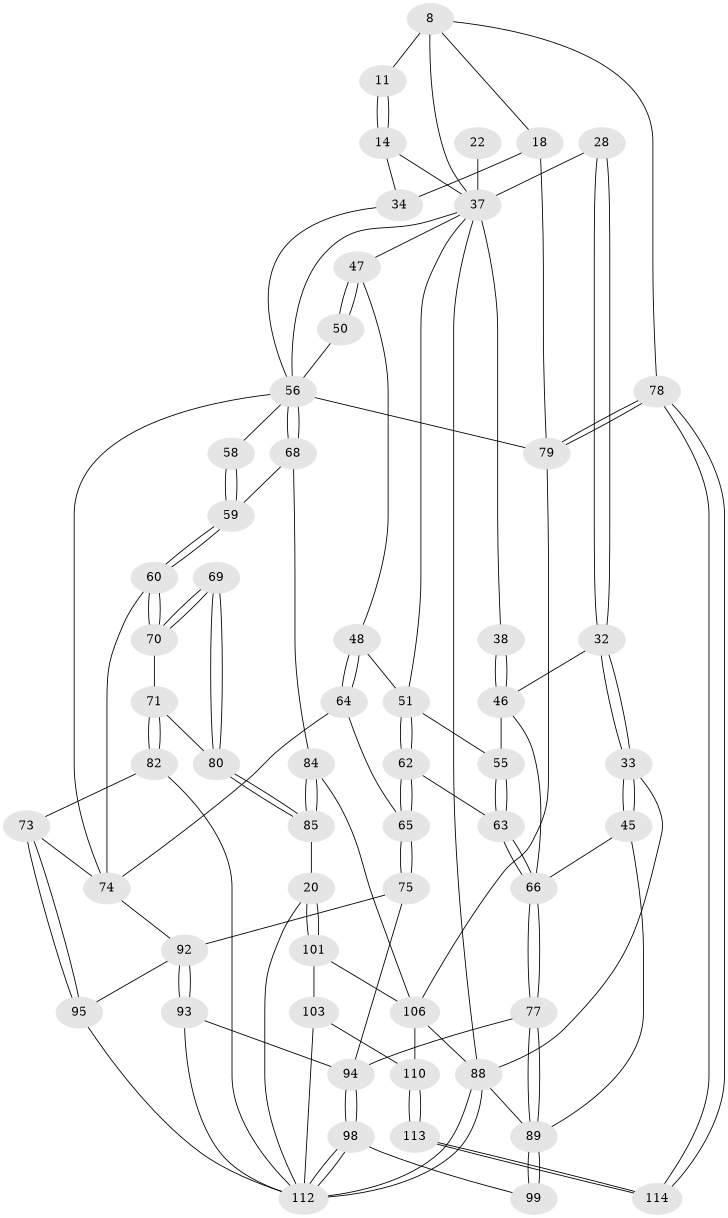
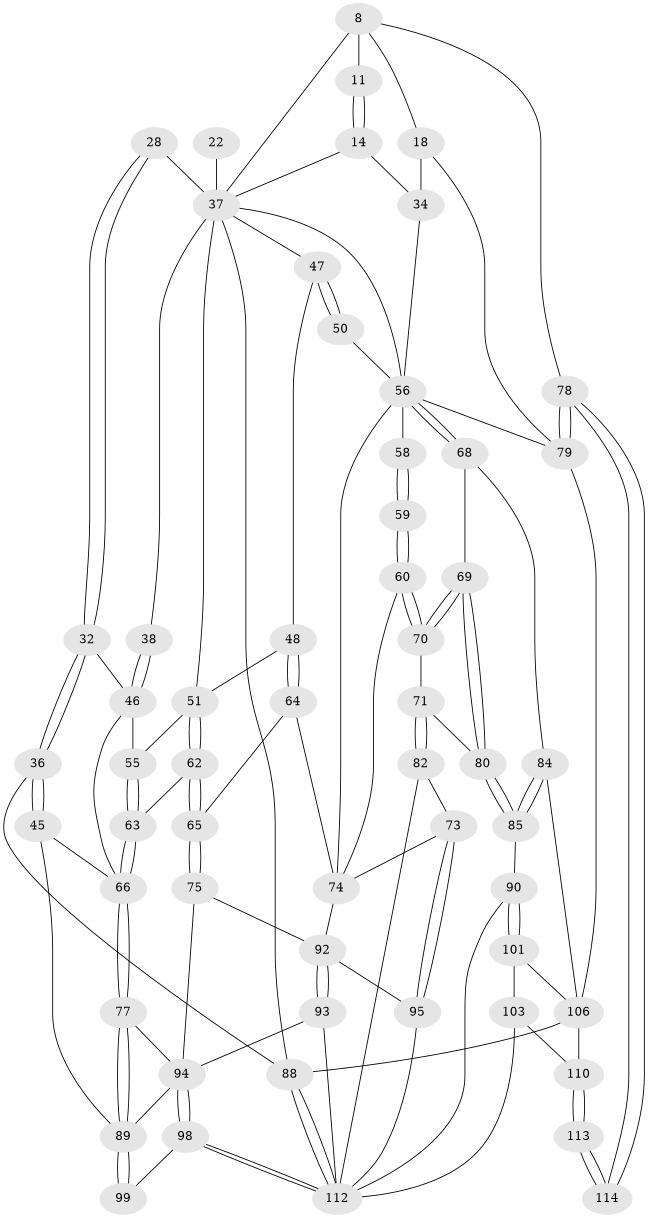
  graph {
    node [color=gray90 style=filled]
    8 [super="+1+3"]
    11
    18 [super="+12"]
    37 [super="+28+26+24"]
    78 [super="+4"]
    14
    34 [super="+13"]
    79 [super="+39+17"]
    88 [super="+5"]
    56 [super="+40+54"]
    38 [super="+30"]
    47
    51 [super="+49"]
    114
    106 [super="+81+104"]
    22 [super="+21"]
    n17 [label=28 super="+27"]
    32
-   33
+   33 [label=36]
    46 [super="+43"]
    45
    66 [super="+44"]
    55 [super="+52"]
    89 [super="+87"]
    112 [super="+111"]
    58 [super="+57"]
    68
    74 [super="+67+61"]
    48
    50
    62
    77
    99
    63
    64
    65
    59
    69
    84 [super="+82"]
    92 [super="+83"]
    60
    70
    71
    75
    94 [super="+76"]
    80
    85
    n48 [label=82]
    73
    95
    93
    98
    110 [super="+108+109"]
-   90 [label=20]
+   90
    101
    103 [super="+102"]
    113
    8 -- 11 [weight=2]
    8 -- 18
    8 -- 37
    8 -- 78
    11 -- 14
    11 -- 14
    18 -- 34 [weight=2]
    18 -- 79
    37 -- 88
    37 -- 56
    37 -- 38 [weight=2]
    37 -- 47
    37 -- 51
    78 -- 79 [weight=2]
    78 -- 79
    78 -- 114
    78 -- 114
    14 -- 37
    14 -- 34
    34 -- 56
    79 -- 106
-   88 -- 89
+   94 -- 89
    88 -- 112
    88 -- 112
    56 -- 79
    56 -- 58 [weight=2]
    56 -- 68
    56 -- 68
    56 -- 74
    38 -- 46 [weight=2]
    38 -- 46
    47 -- 48
    47 -- 50
    47 -- 50
    51 -- 55
    51 -- 62
    51 -- 62
    106 -- 88 [weight=2]
    106 -- 110 [weight=2]
    22 -- 37 [weight=4]
    n17 -- 37 [weight=3]
    n17 -- 32
    n17 -- 32
    32 -- 33
    32 -- 33
    32 -- 46
    33 -- 88
    33 -- 45
    33 -- 45
    46 -- 66
    46 -- 55 [weight=2]
    45 -- 66
    45 -- 89
    66 -- 77
    66 -- 77
    55 -- 63
    55 -- 63
    89 -- 99 [weight=2]
    89 -- 99
    58 -- 59 [weight=2]
    58 -- 59
-   68 -- 59
+   68 -- 69
    68 -- 84
    74 -- 92
    48 -- 51
    48 -- 64
    48 -- 64
    50 -- 56 [weight=2]
    62 -- 63
    62 -- 65
    62 -- 65
    77 -- 89
    77 -- 89
    77 -- 94
    63 -- 66
    63 -- 66
    64 -- 74
    64 -- 65
    65 -- 75
    65 -- 75
    59 -- 60
    59 -- 60
    69 -- 70
    69 -- 70
    69 -- 80
    69 -- 80
    84 -- 106 [weight=2]
    84 -- 85
    84 -- 85
    92 -- 95
    92 -- 93
    92 -- 93
    60 -- 74
    60 -- 70
    60 -- 70
    70 -- 71
    71 -- 80
    71 -- n48
    71 -- n48
    75 -- 92
    75 -- 94
    94 -- 98
    94 -- 98
    80 -- 85
    80 -- 85
    85 -- 90
    n48 -- 112
    n48 -- 73
    73 -- 74
    73 -- 95
    73 -- 95
    95 -- 112
    93 -- 112
    93 -- 94
    98 -- 112
    98 -- 112
    98 -- 99
    110 -- 113 [weight=2]
    110 -- 113
    90 -- 112
    90 -- 101
    90 -- 101
    101 -- 106
    101 -- 103
    103 -- 112
    103 -- 110 [weight=2]
    113 -- 114
    113 -- 114
  }
